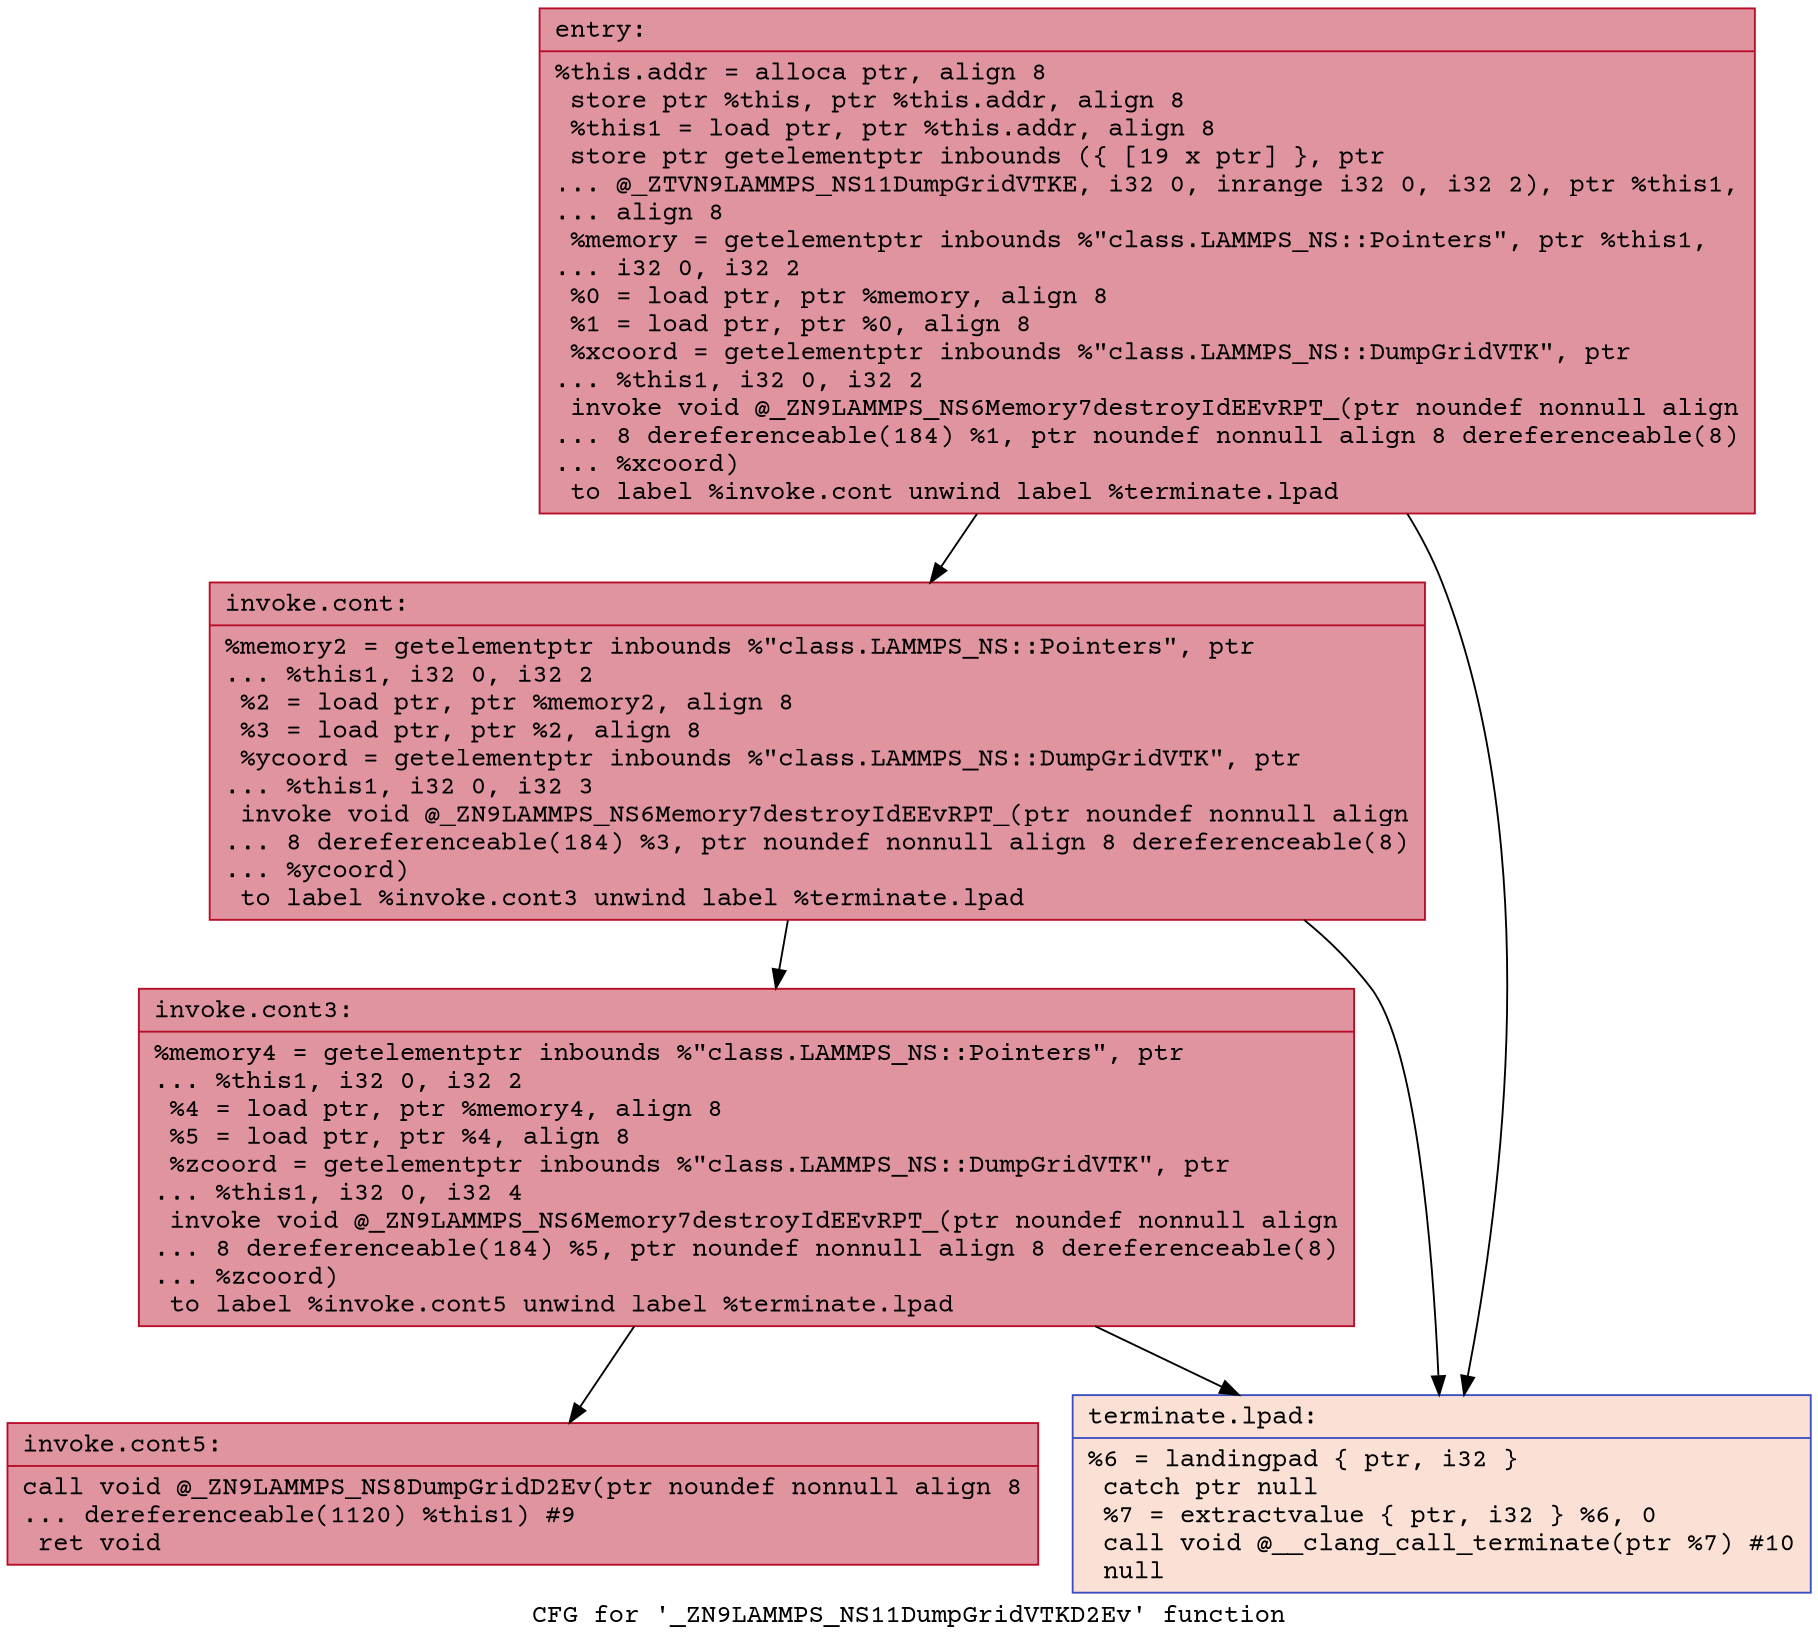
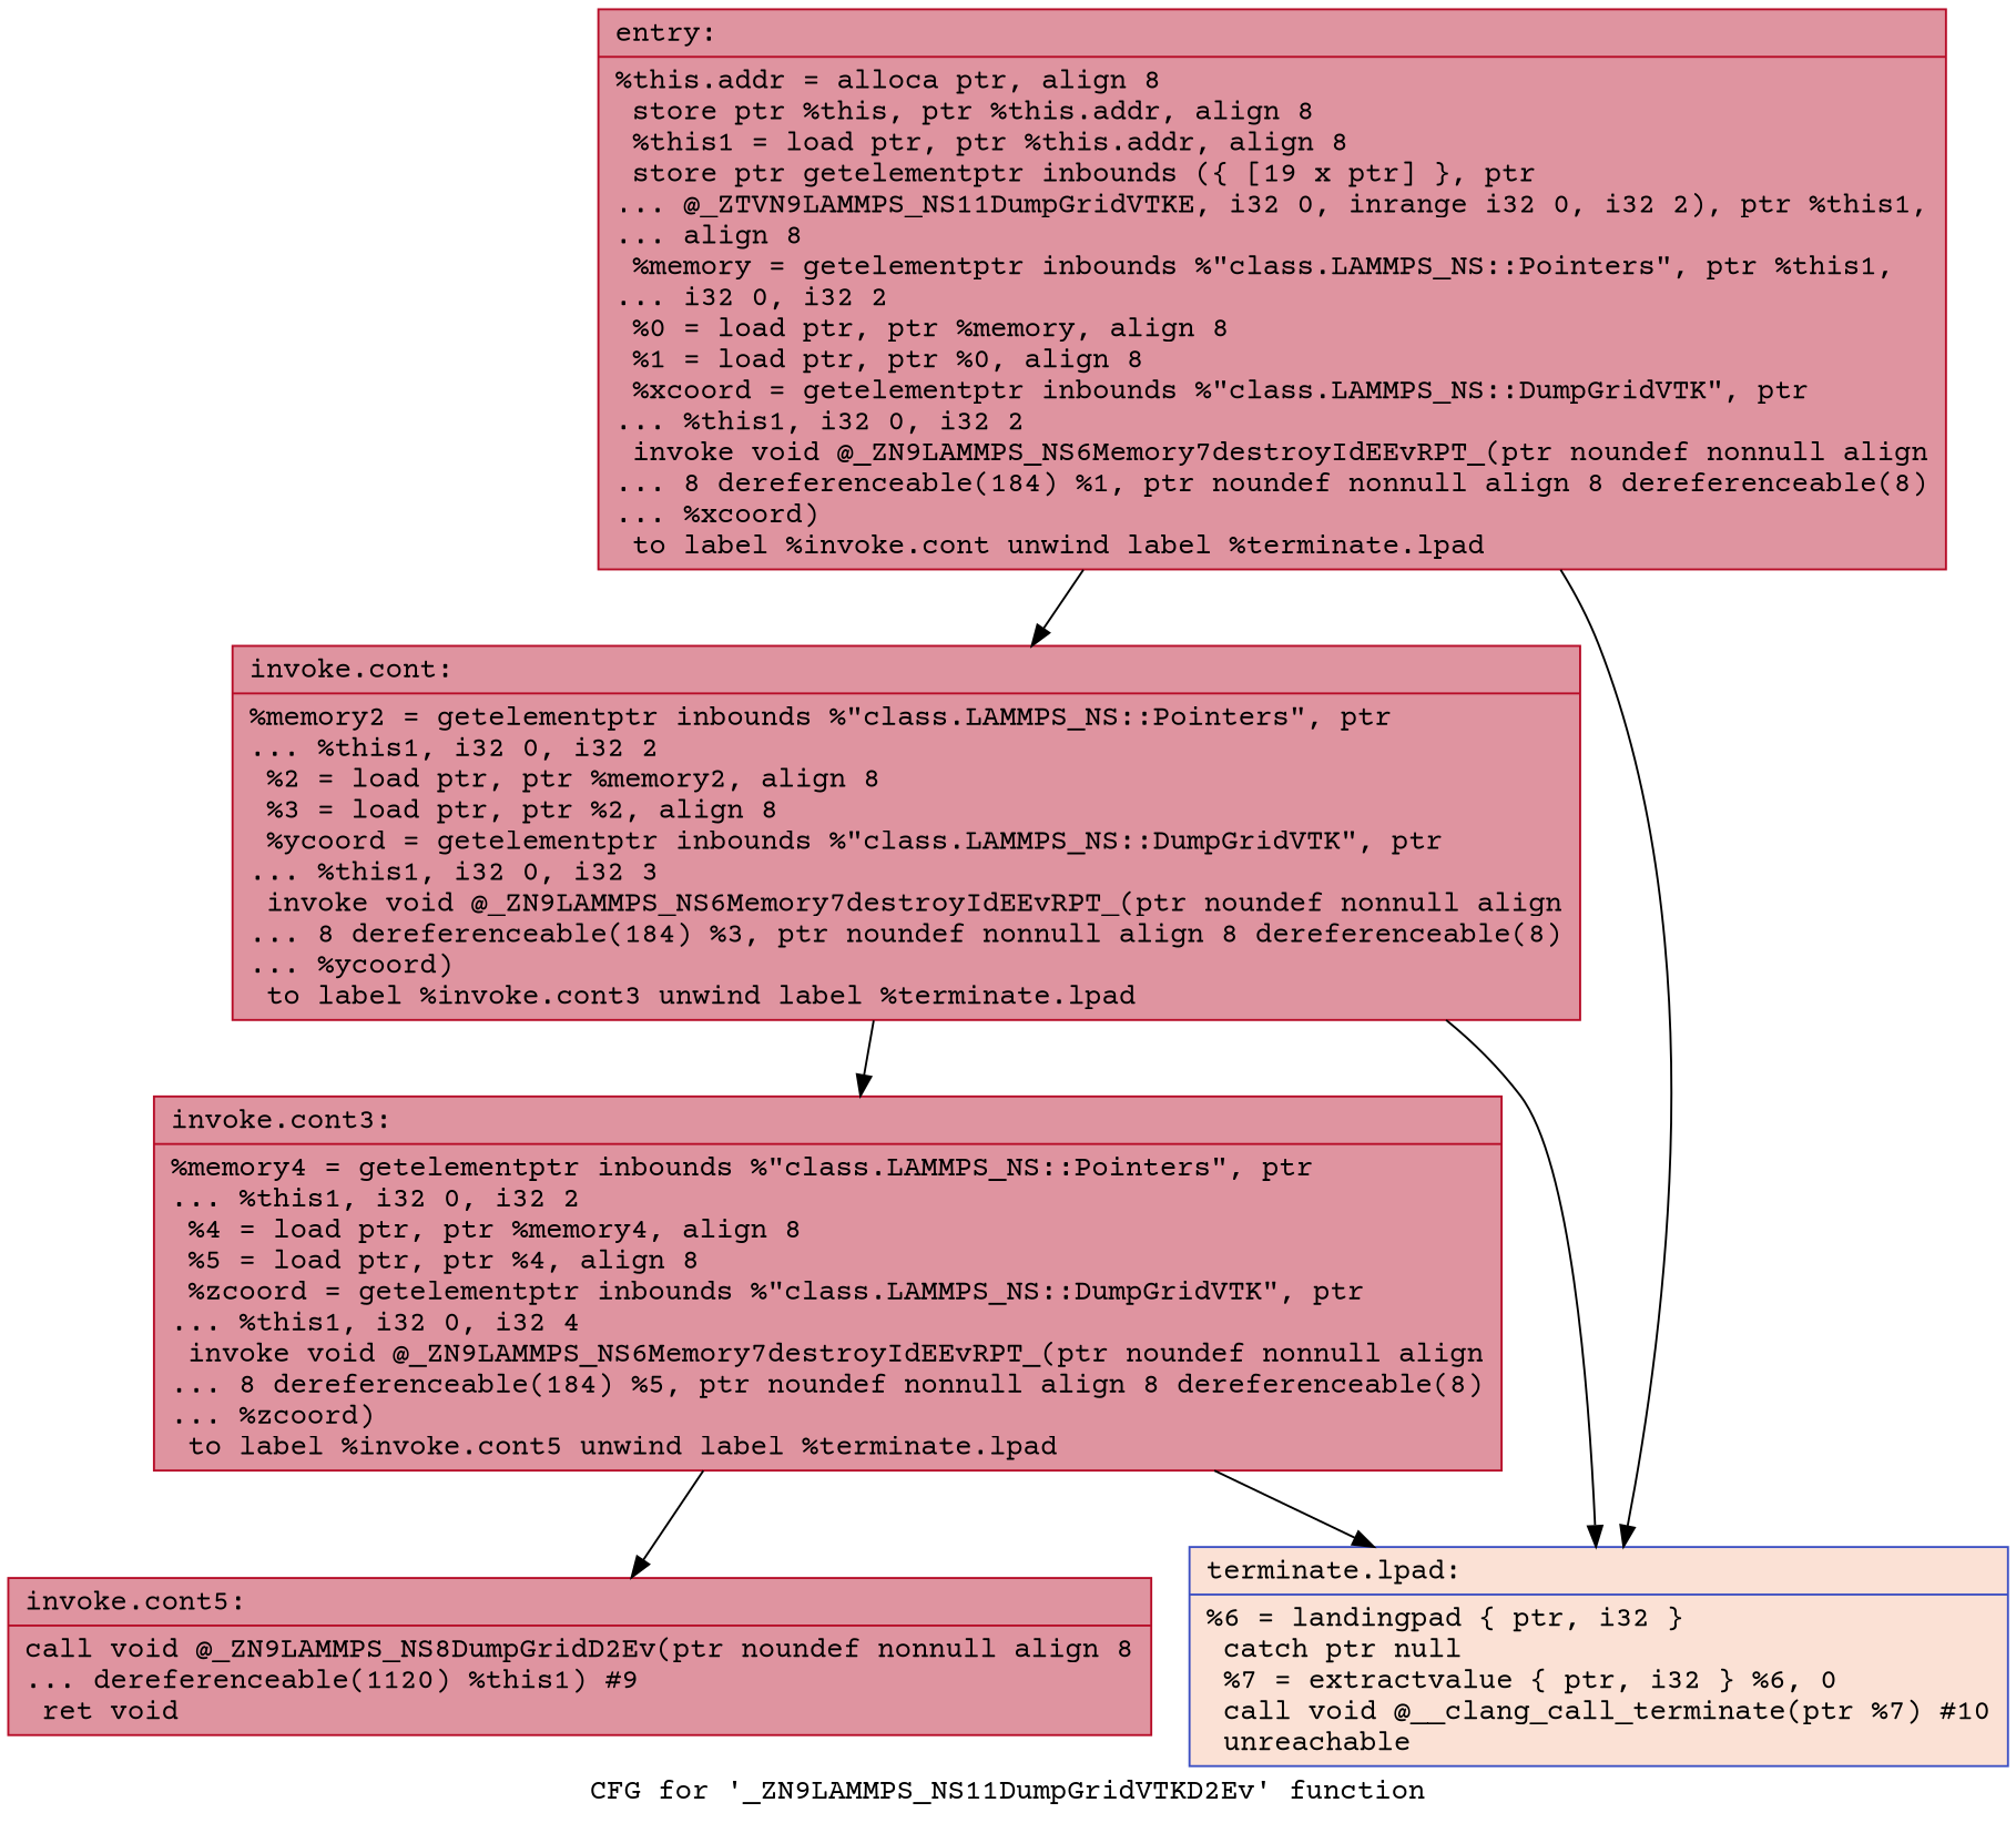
  digraph {
    label="CFG for '_ZN9LAMMPS_NS11DumpGridVTKD2Ev' function"
    fontname="Courier Prime"
    node [color="#b70d28ff" fillcolor="#b70d2870" fontname="Courier Prime" shape=record style=filled]
    edge [fontname="Courier Prime"]
    n1 [label="{entry:\l|  %this.addr = alloca ptr, align 8\l  store ptr %this, ptr %this.addr, align 8\l  %this1 = load ptr, ptr %this.addr, align 8\l  store ptr getelementptr inbounds (\{ [19 x ptr] \}, ptr\l... @_ZTVN9LAMMPS_NS11DumpGridVTKE, i32 0, inrange i32 0, i32 2), ptr %this1,\l... align 8\l  %memory = getelementptr inbounds %\"class.LAMMPS_NS::Pointers\", ptr %this1,\l... i32 0, i32 2\l  %0 = load ptr, ptr %memory, align 8\l  %1 = load ptr, ptr %0, align 8\l  %xcoord = getelementptr inbounds %\"class.LAMMPS_NS::DumpGridVTK\", ptr\l... %this1, i32 0, i32 2\l  invoke void @_ZN9LAMMPS_NS6Memory7destroyIdEEvRPT_(ptr noundef nonnull align\l... 8 dereferenceable(184) %1, ptr noundef nonnull align 8 dereferenceable(8)\l... %xcoord)\l          to label %invoke.cont unwind label %terminate.lpad\l}"]
    n2 [label="{invoke.cont:\l|  %memory2 = getelementptr inbounds %\"class.LAMMPS_NS::Pointers\", ptr\l... %this1, i32 0, i32 2\l  %2 = load ptr, ptr %memory2, align 8\l  %3 = load ptr, ptr %2, align 8\l  %ycoord = getelementptr inbounds %\"class.LAMMPS_NS::DumpGridVTK\", ptr\l... %this1, i32 0, i32 3\l  invoke void @_ZN9LAMMPS_NS6Memory7destroyIdEEvRPT_(ptr noundef nonnull align\l... 8 dereferenceable(184) %3, ptr noundef nonnull align 8 dereferenceable(8)\l... %ycoord)\l          to label %invoke.cont3 unwind label %terminate.lpad\l}"]
-   n3 [color="#3d50c3ff" fillcolor="#f7bca170" label="{terminate.lpad:\l|  %6 = landingpad \{ ptr, i32 \}\l          catch ptr null\l  %7 = extractvalue \{ ptr, i32 \} %6, 0\l  call void @__clang_call_terminate(ptr %7) #10\l  null\l}"]
+   n3 [color="#3d50c3ff" fillcolor="#f7bca170" label="{terminate.lpad:\l|  %6 = landingpad \{ ptr, i32 \}\l          catch ptr null\l  %7 = extractvalue \{ ptr, i32 \} %6, 0\l  call void @__clang_call_terminate(ptr %7) #10\l  unreachable\l}"]
    n4 [label="{invoke.cont3:\l|  %memory4 = getelementptr inbounds %\"class.LAMMPS_NS::Pointers\", ptr\l... %this1, i32 0, i32 2\l  %4 = load ptr, ptr %memory4, align 8\l  %5 = load ptr, ptr %4, align 8\l  %zcoord = getelementptr inbounds %\"class.LAMMPS_NS::DumpGridVTK\", ptr\l... %this1, i32 0, i32 4\l  invoke void @_ZN9LAMMPS_NS6Memory7destroyIdEEvRPT_(ptr noundef nonnull align\l... 8 dereferenceable(184) %5, ptr noundef nonnull align 8 dereferenceable(8)\l... %zcoord)\l          to label %invoke.cont5 unwind label %terminate.lpad\l}"]
    n5 [label="{invoke.cont5:\l|  call void @_ZN9LAMMPS_NS8DumpGridD2Ev(ptr noundef nonnull align 8\l... dereferenceable(1120) %this1) #9\l  ret void\l}"]
    n1 -> n2
    n1 -> n3
    n2 -> n3
    n2 -> n4
    n4 -> n3
    n4 -> n5
  }
